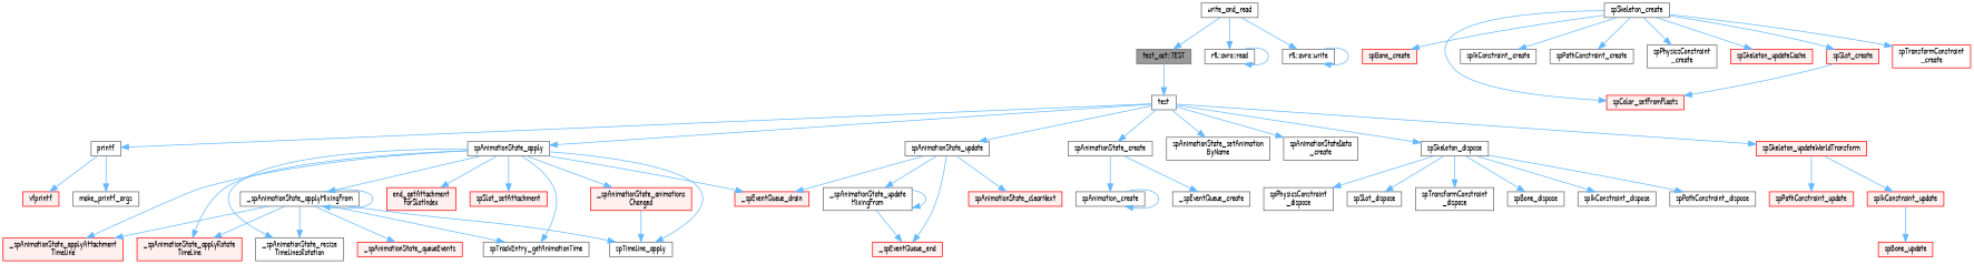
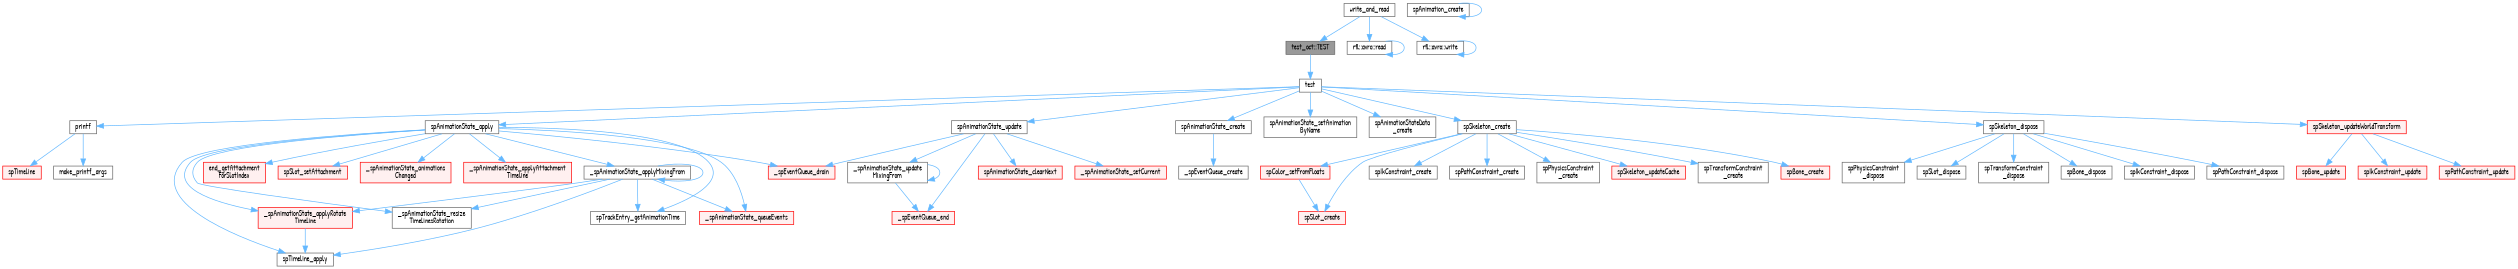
  digraph {
    fontname="Patrick Hand"
    rankdir=TB
    node [color=grey40 fillcolor=white fontname="Patrick Hand" fontsize=10 shape=box style=filled]
    edge [color=steelblue1 fontname="Patrick Hand" fontsize=10 labelfontname=Helvetica labelfontsize=10 style=solid]
    n1 [color=gray40 fillcolor=grey60 fontcolor=black height=0.2 label="test_oct::TEST" width=0.4]
    n2 [height=0.2 label=test width=0.4]
    n3 [height=0.2 label=printf width=0.4]
    n4 [height=0.2 label=spAnimationState_apply width=0.4]
    n5 [height=0.2 label=spAnimationState_create width=0.4]
    n6 [height=0.2 label="spAnimationState_setAnimation\lByName" width=0.4]
    n7 [height=0.2 label=spAnimationState_update width=0.4]
    n8 [height=0.2 label="spAnimationStateData\l_create" width=0.4]
    n9 [height=0.2 label=spSkeleton_create width=0.4]
    n10 [height=0.2 label=spSkeleton_dispose width=0.4]
    n11 [color=red fillcolor="#FFF0F0" height=0.2 label=spSkeleton_updateWorldTransform width=0.4]
    n12 [height=0.2 label=write_and_read width=0.4]
    n13 [height=0.2 label="rfl::avro::read" width=0.4]
    n14 [height=0.2 label="rfl::avro::write" width=0.4]
    n15 [height=0.2 label=make_printf_args width=0.4]
-   n16 [color=red fillcolor="#FFF0F0" height=0.2 label=vfprintf width=0.4]
+   n16 [color=red fillcolor="#FFF0F0" height=0.2 label=spTimeline width=0.4]
    n17 [color=red fillcolor="#FFF0F0" height=0.2 label="_spAnimationState_animations\lChanged" width=0.4]
    n18 [color=red fillcolor="#FFF0F0" height=0.2 label="_spAnimationState_applyAttachment\lTimeline" width=0.4]
    n19 [height=0.2 label=_spAnimationState_applyMixingFrom width=0.4]
    n20 [color=red fillcolor="#FFF0F0" height=0.2 label="_spAnimationState_applyRotate\lTimeline" width=0.4]
    n21 [height=0.2 label=spTimeline_apply width=0.4]
    n22 [color=red fillcolor="#FFF0F0" height=0.2 label=_spAnimationState_queueEvents width=0.4]
    n23 [height=0.2 label="_spAnimationState_resize\lTimelinesRotation" width=0.4]
    n24 [height=0.2 label=spTrackEntry_getAnimationTime width=0.4]
    n25 [color=red fillcolor="#FFF0F0" height=0.2 label=_spEventQueue_drain width=0.4]
    n26 [color=red fillcolor="#FFF0F0" height=0.2 label="end_getAttachment\lForSlotIndex" width=0.4]
    n27 [color=red fillcolor="#FFF0F0" height=0.2 label=spSlot_setAttachment width=0.4]
    n28 [height=0.2 label=_spEventQueue_create width=0.4]
    n29 [height=0.2 label=spAnimation_create width=0.4]
+   n30 [color=red fillcolor="#FFF0F0" height=0.2 label=_spAnimationState_setCurrent width=0.4]
    n31 [height=0.2 label="_spAnimationState_update\lMixingFrom" width=0.4]
    n32 [color=red fillcolor="#FFF0F0" height=0.2 label=_spEventQueue_end width=0.4]
    n33 [color=red fillcolor="#FFF0F0" height=0.2 label=spAnimationState_clearNext width=0.4]
    n34 [color=red fillcolor="#FFF0F0" height=0.2 label=spBone_create width=0.4]
    n35 [color=red fillcolor="#FFF0F0" height=0.2 label=spColor_setFromFloats width=0.4]
    n36 [height=0.2 label=spIkConstraint_create width=0.4]
    n37 [height=0.2 label=spPathConstraint_create width=0.4]
    n38 [height=0.2 label="spPhysicsConstraint\l_create" width=0.4]
    n39 [color=red fillcolor="#FFF0F0" height=0.2 label=spSkeleton_updateCache width=0.4]
    n40 [color=red fillcolor="#FFF0F0" height=0.2 label=spSlot_create width=0.4]
-   n41 [color=red height=0.2 label="spTransformConstraint\l_create" width=0.4]
+   n41 [height=0.2 label="spTransformConstraint\l_create" width=0.4]
    n42 [height=0.2 label=spBone_dispose width=0.4]
    n43 [height=0.2 label=spIkConstraint_dispose width=0.4]
    n44 [height=0.2 label=spPathConstraint_dispose width=0.4]
    n45 [height=0.2 label="spPhysicsConstraint\l_dispose" width=0.4]
    n46 [height=0.2 label=spSlot_dispose width=0.4]
    n47 [height=0.2 label="spTransformConstraint\l_dispose" width=0.4]
    n48 [color=red fillcolor="#FFF0F0" height=0.2 label=spBone_update width=0.4]
    n49 [color=red fillcolor="#FFF0F0" height=0.2 label=spIkConstraint_update width=0.4]
    n50 [color=red fillcolor="#FFF0F0" height=0.2 label=spPathConstraint_update width=0.4]
    n1 -> n2
    n2 -> n3
    n2 -> n4
    n2 -> n5
    n2 -> n6
    n2 -> n7
    n2 -> n8
+   n2 -> n9
    n2 -> n10
    n2 -> n11
    n3 -> n15
    n3 -> n16
    n4 -> n17
    n4 -> n18
    n4 -> n19
    n4 -> n20
    n4 -> n21
+   n4 -> n22
    n4 -> n23
    n4 -> n24
    n4 -> n25
    n4 -> n26
    n4 -> n27
    n5 -> n28
-   n5 -> n29
    n7 -> n25
+   n7 -> n30
    n7 -> n31
    n7 -> n32
    n7 -> n33
    n9 -> n34
    n9 -> n35
    n9 -> n36
    n9 -> n37
    n9 -> n38
    n9 -> n39
    n9 -> n40
    n9 -> n41
    n10 -> n42
    n10 -> n43
    n10 -> n44
    n10 -> n45
    n10 -> n46
    n10 -> n47
-   n49 -> n48
+   n11 -> n48
    n11 -> n49
    n11 -> n50
    n12 -> n1
    n12 -> n13
    n12 -> n14
    n13 -> n13
    n14 -> n14
-   n19 -> n18
    n19 -> n19
    n19 -> n20
    n19 -> n21
    n19 -> n22
    n19 -> n23
    n19 -> n24
-   n17 -> n21
+   n20 -> n21
    n29 -> n29
    n31 -> n31
    n31 -> n32
-   n40 -> n35
+   n35 -> n40
  }
